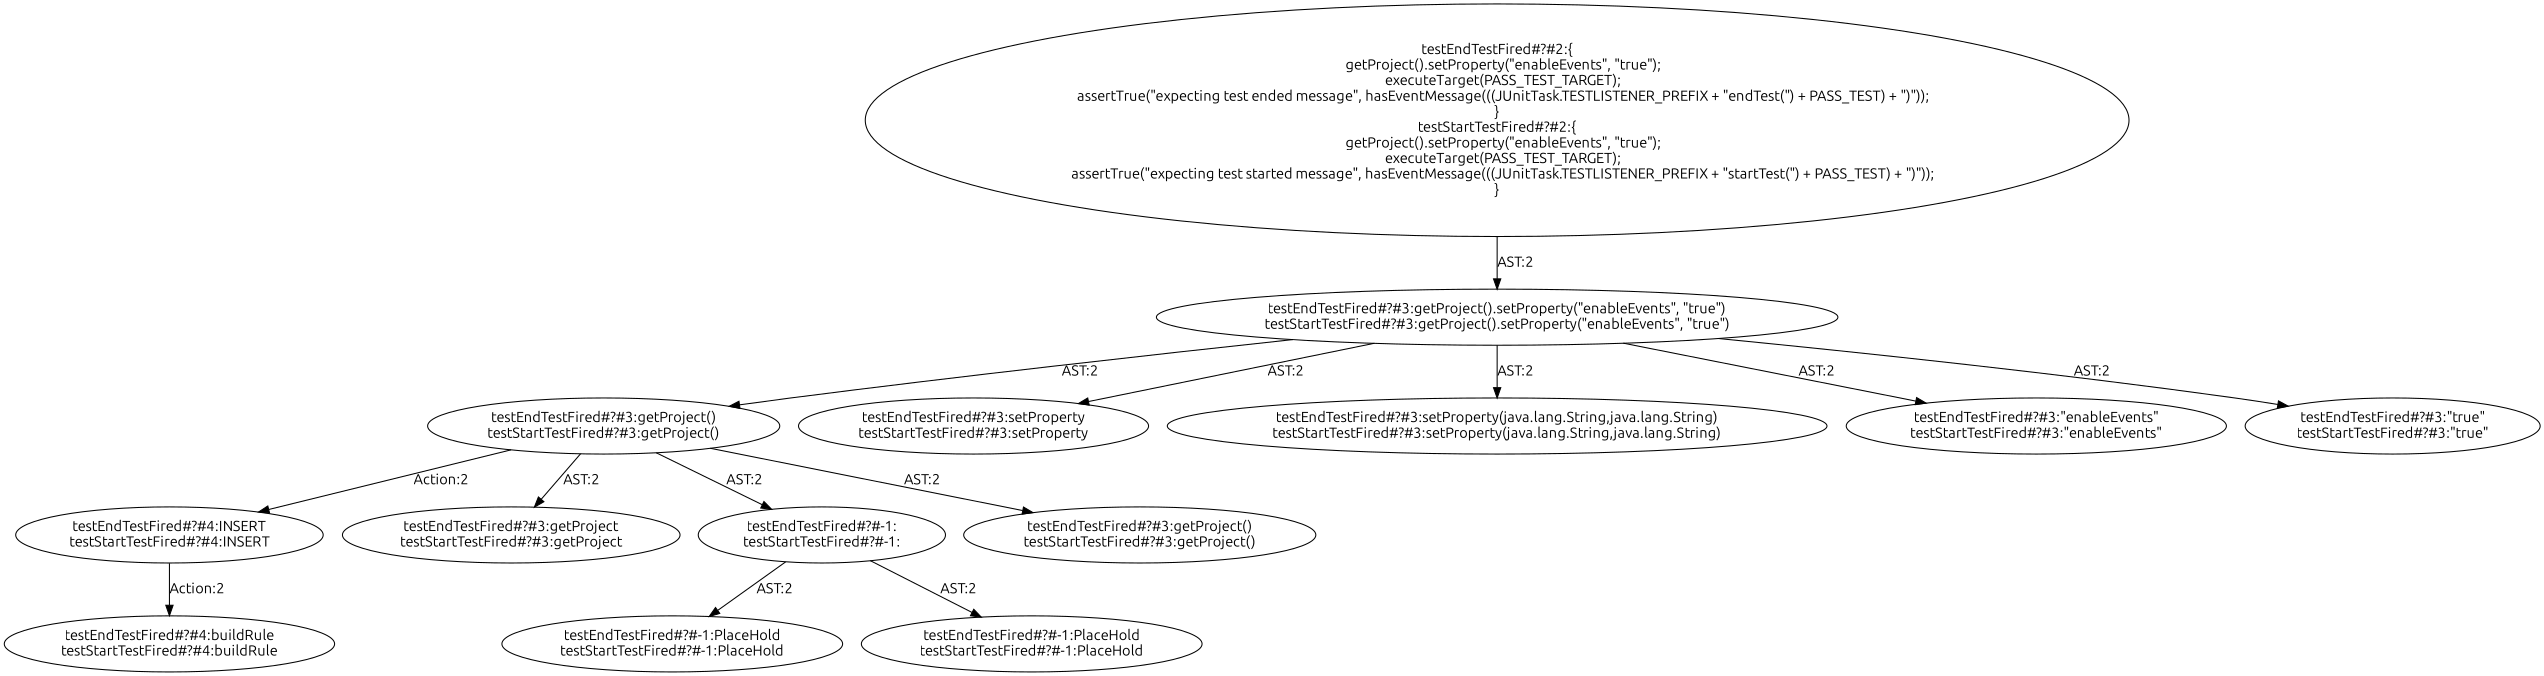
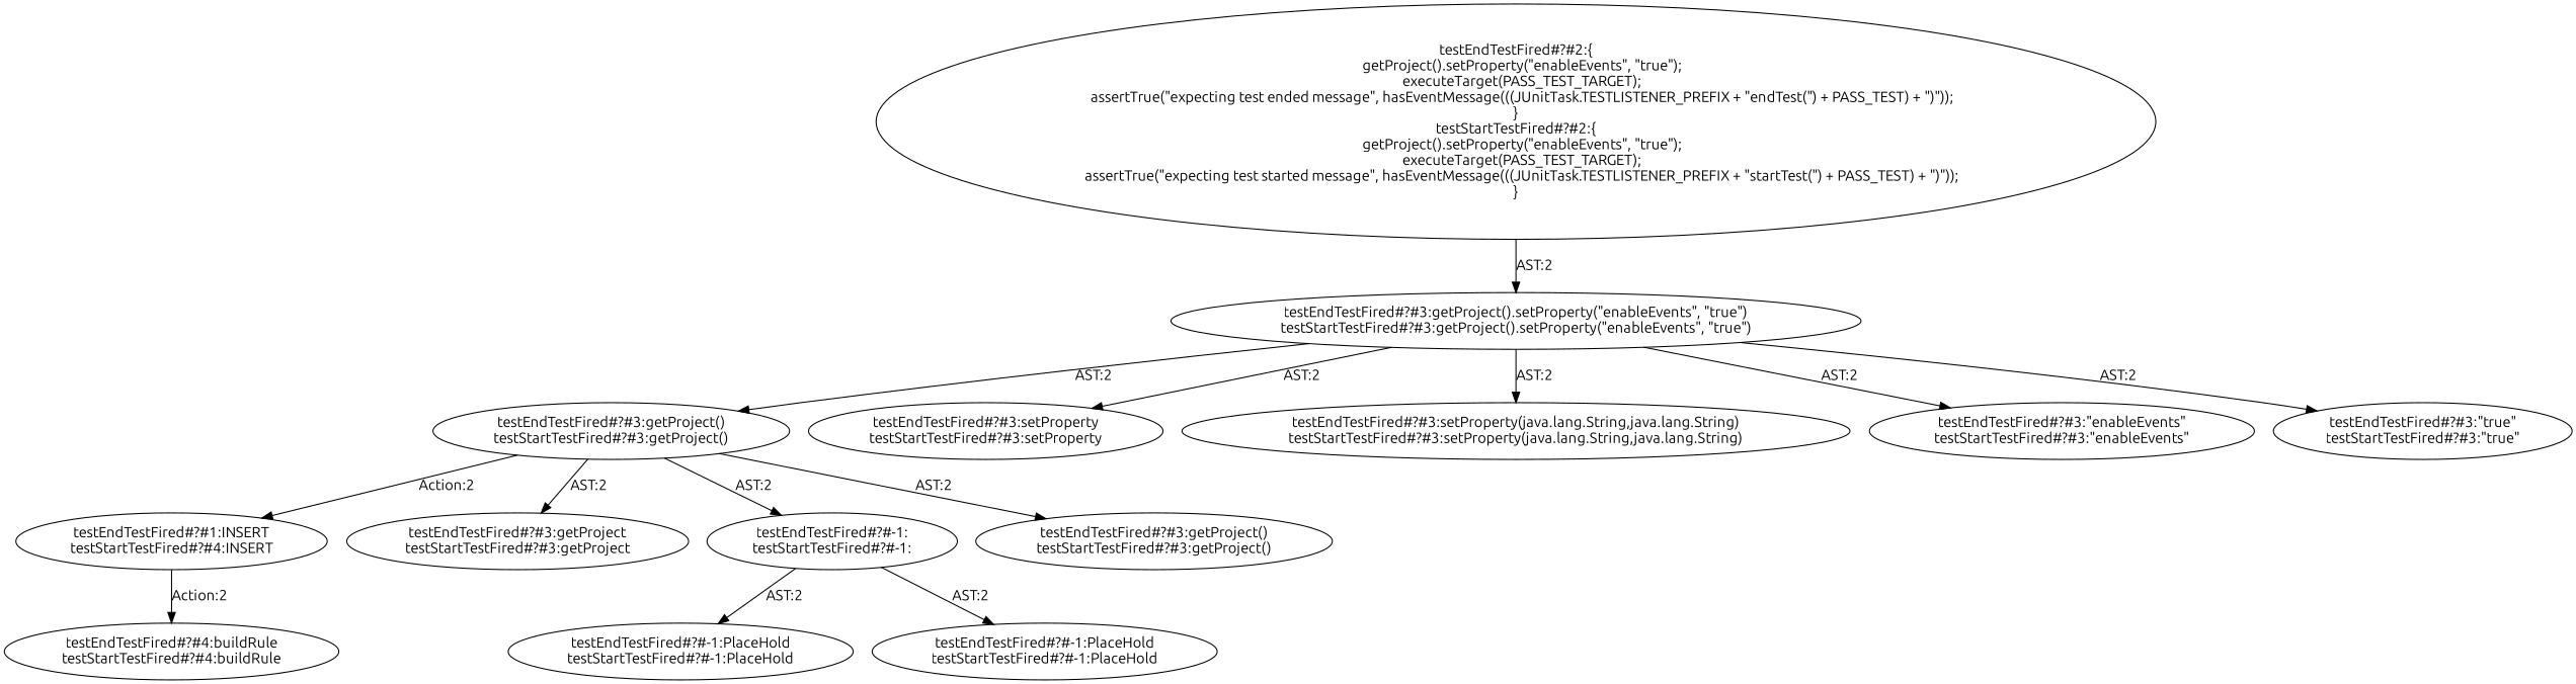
  digraph {
    fontname=Ubuntu
    node [shape=ellipse fontname=Ubuntu]
    edge [fontname=Ubuntu]
-   n1 [label="testEndTestFired#?#4:INSERT\ntestStartTestFired#?#4:INSERT"]
+   n1 [label="testEndTestFired#?#1:INSERT\ntestStartTestFired#?#4:INSERT"]
    n2 [label="testEndTestFired#?#4:buildRule\ntestStartTestFired#?#4:buildRule"]
    n3 [label="testEndTestFired#?#3:getProject()\ntestStartTestFired#?#3:getProject()"]
    n4 [label="testEndTestFired#?#3:getProject\ntestStartTestFired#?#3:getProject"]
    n5 [label="testEndTestFired#?#-1:\ntestStartTestFired#?#-1:"]
    n6 [label="testEndTestFired#?#3:getProject()\ntestStartTestFired#?#3:getProject()"]
    n7 [label="testEndTestFired#?#3:getProject().setProperty(\"enableEvents\", \"true\")\ntestStartTestFired#?#3:getProject().setProperty(\"enableEvents\", \"true\")"]
    n8 [label="testEndTestFired#?#3:setProperty\ntestStartTestFired#?#3:setProperty"]
    n9 [label="testEndTestFired#?#3:setProperty(java.lang.String,java.lang.String)\ntestStartTestFired#?#3:setProperty(java.lang.String,java.lang.String)"]
    n10 [label="testEndTestFired#?#3:\"enableEvents\"\ntestStartTestFired#?#3:\"enableEvents\""]
    n11 [label="testEndTestFired#?#3:\"true\"\ntestStartTestFired#?#3:\"true\""]
    n12 [label="testEndTestFired#?#2:\{\n    getProject().setProperty(\"enableEvents\", \"true\");\n    executeTarget(PASS_TEST_TARGET);\n    assertTrue(\"expecting test ended message\", hasEventMessage(((JUnitTask.TESTLISTENER_PREFIX + \"endTest(\") + PASS_TEST) + \")\"));\n\}\ntestStartTestFired#?#2:\{\n    getProject().setProperty(\"enableEvents\", \"true\");\n    executeTarget(PASS_TEST_TARGET);\n    assertTrue(\"expecting test started message\", hasEventMessage(((JUnitTask.TESTLISTENER_PREFIX + \"startTest(\") + PASS_TEST) + \")\"));\n\}"]
    n13 [label="testEndTestFired#?#-1:PlaceHold\ntestStartTestFired#?#-1:PlaceHold"]
    n14 [label="testEndTestFired#?#-1:PlaceHold\ntestStartTestFired#?#-1:PlaceHold"]
    n1 -> n2 [label="Action:2"]
    n3 -> n1 [label="Action:2"]
    n3 -> n4 [label="AST:2"]
    n3 -> n5 [label="AST:2"]
    n3 -> n6 [label="AST:2"]
    n5 -> n13 [label="AST:2"]
    n5 -> n14 [label="AST:2"]
    n7 -> n3 [label="AST:2"]
    n7 -> n8 [label="AST:2"]
    n7 -> n9 [label="AST:2"]
    n7 -> n10 [label="AST:2"]
    n7 -> n11 [label="AST:2"]
    n12 -> n7 [label="AST:2"]
  }
